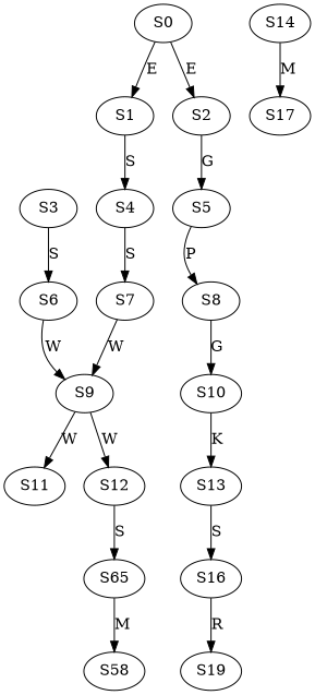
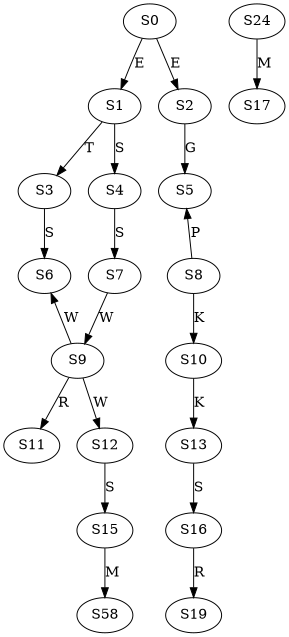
  strict digraph {
    S0
    S1
    S2
    S3
    S4
    S5
    S6
    S7
    S8
    S9
    S10
    S11
    S12
    S13
-   S15 [label=S65]
+   S15
    S16
-   S14
+   S14 [label=S24]
    S17
    n19 [label=S58]
    S19
    S0 -> S1 [label=E]
    S0 -> S2 [label=E]
+   S1 -> S3 [label=T]
    S1 -> S4 [label=S]
    S2 -> S5 [label=G]
    S3 -> S6 [label=S]
    S4 -> S7 [label=S]
-   S5 -> S8 [label=P]
-   S6 -> S9 [label=W]
+   S8 -> S5 [label=P]
+   S9 -> S6 [label=W]
    S7 -> S9 [label=W]
-   S8 -> S10 [label=G]
-   S9 -> S11 [label=W]
+   S8 -> S10 [label=K]
+   S9 -> S11 [label=R]
    S9 -> S12 [label=W]
    S10 -> S13 [label=K]
    S12 -> S15 [label=S]
    S13 -> S16 [label=S]
    S15 -> n19 [label=M]
    S16 -> S19 [label=R]
    S14 -> S17 [label=M]
  }
